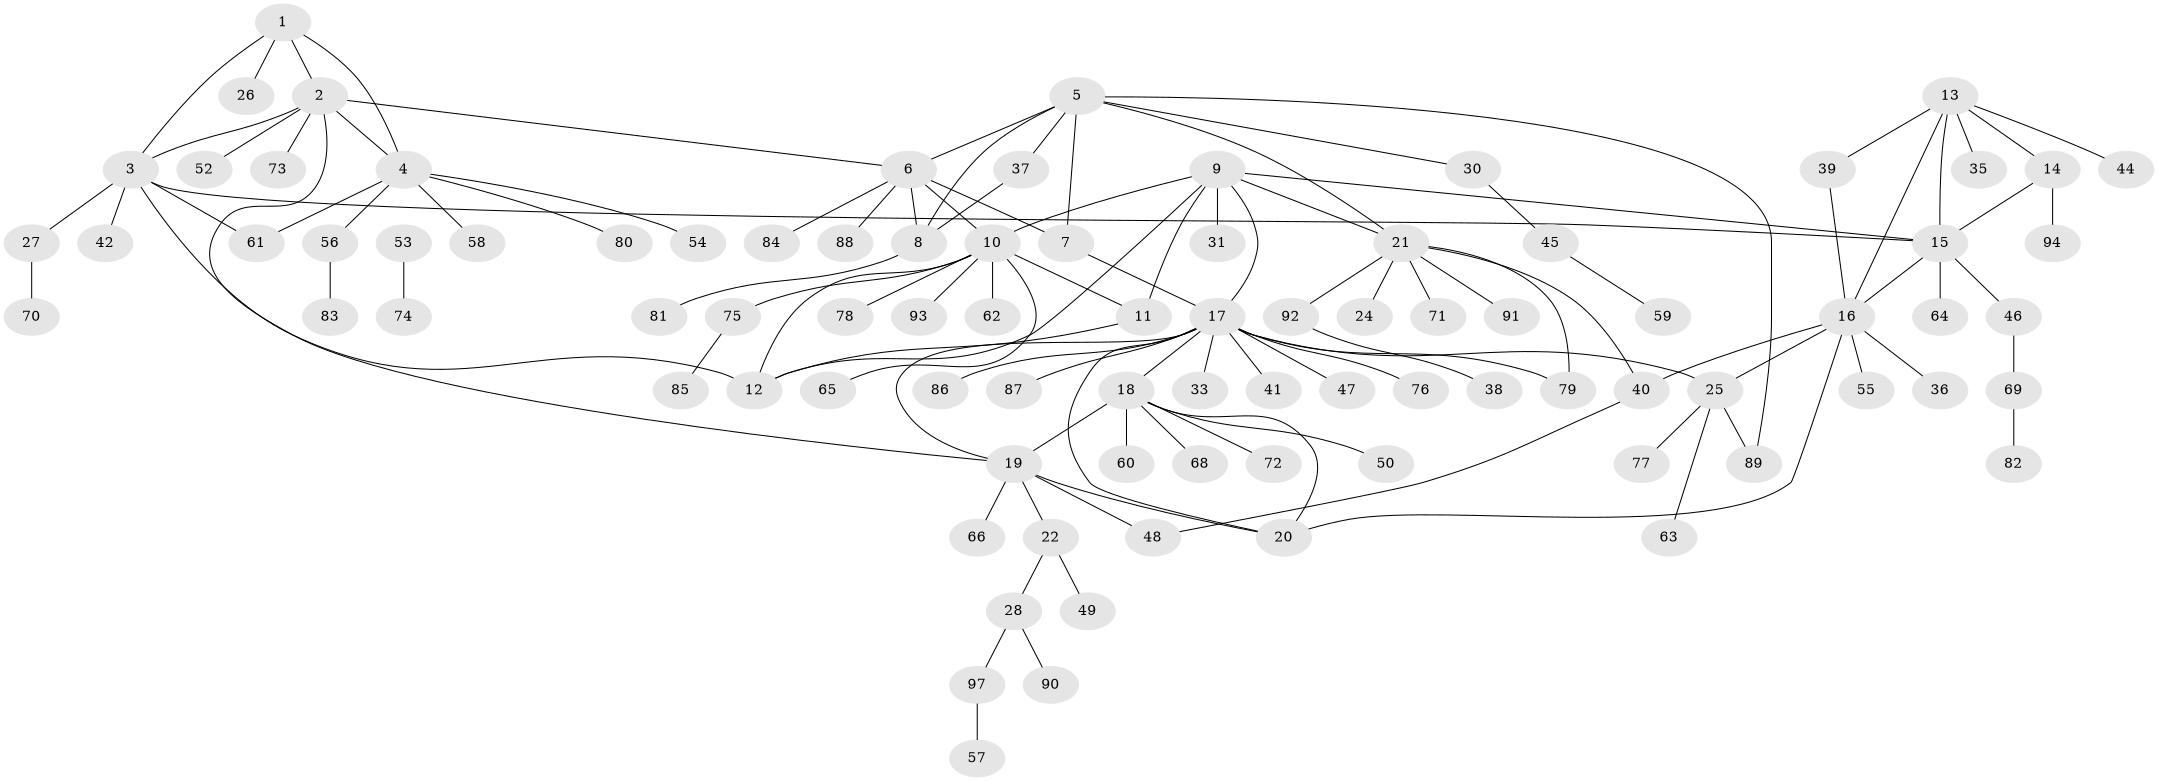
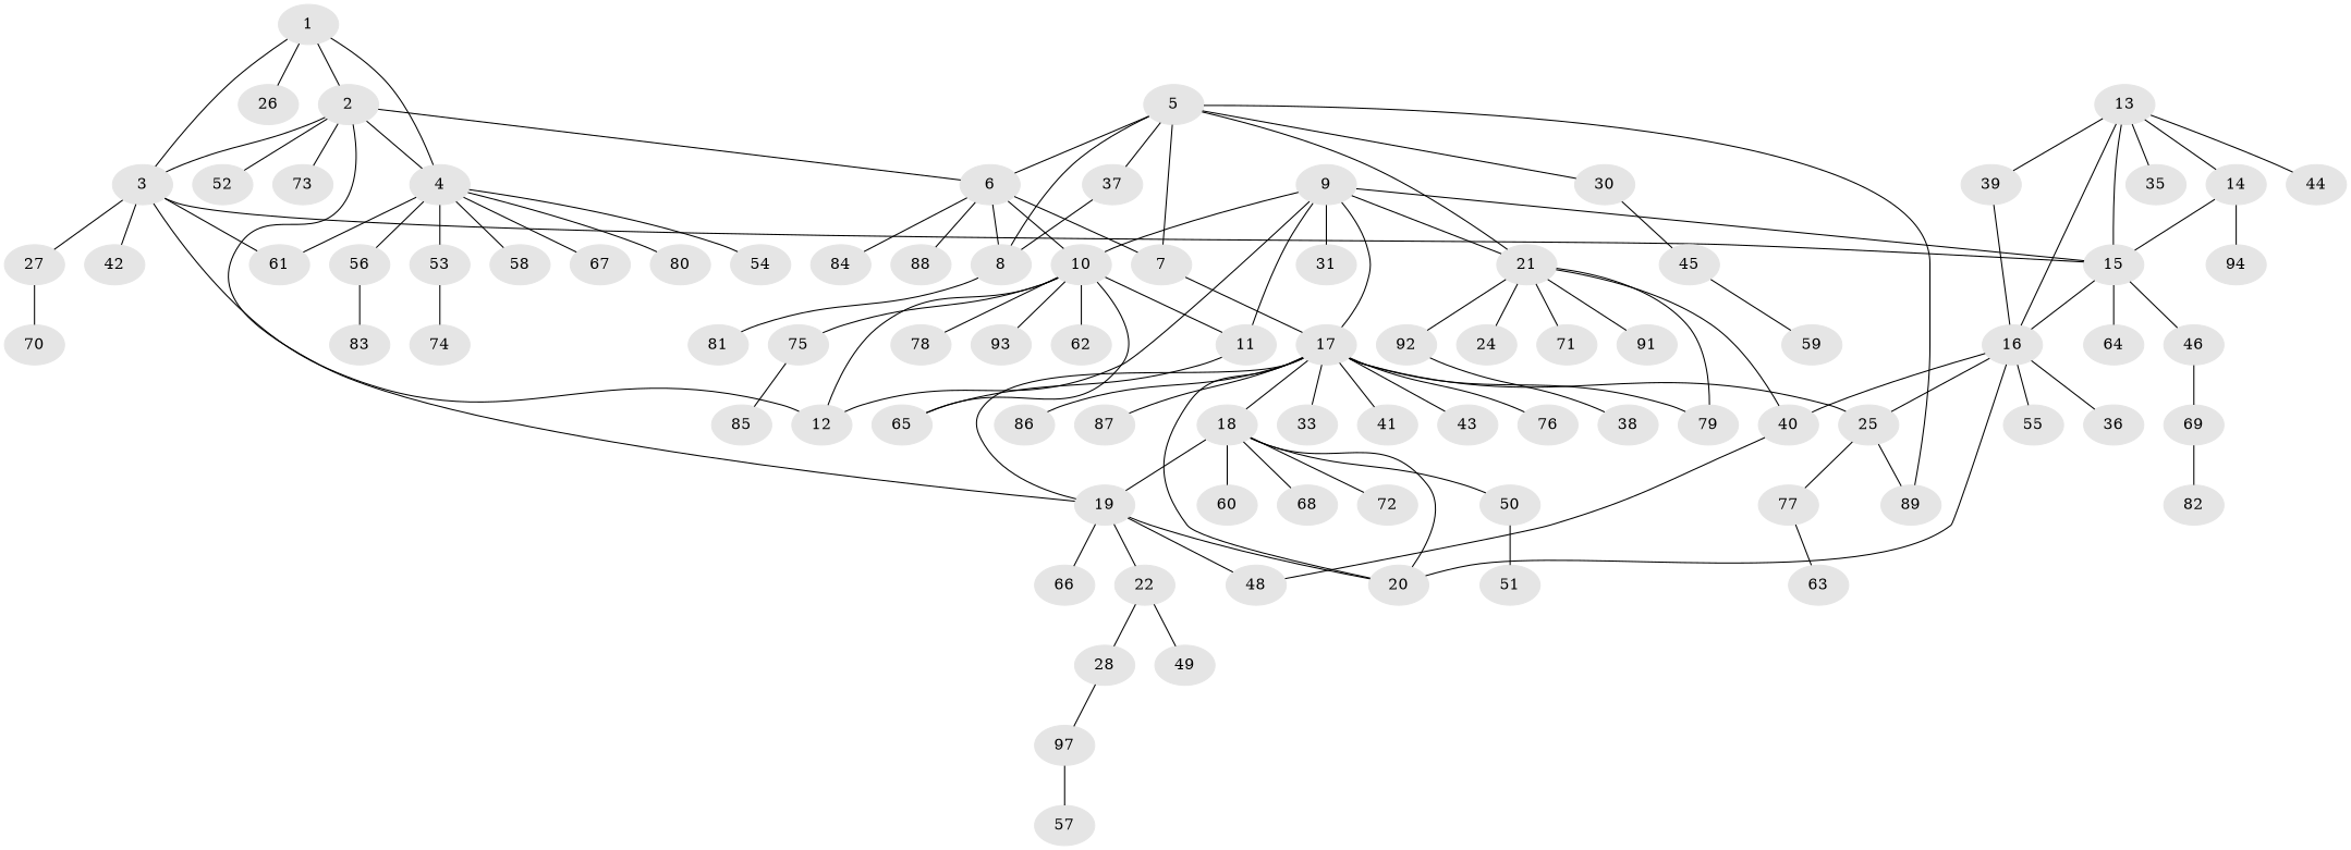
  graph {
    node [color=gray90 style=filled]
    1
    2
    3
    4
    26
    6
    19
    52
    73
    12
    15
    27
    42
    61
    53
    54
    56
    58
+   67
    80
    7
    8
    10
    84
    88
    20
    22
    48
    66
    16
    46
    64
    70
    74
    83
    5
    21
    30
    37
    89
    17
    81
    40
    79
    24
    n46 [label=92]
    71
    91
    45
    11
    n51 [label=93]
    62
    65
    75
    78
    25
    18
    33
    41
-   43 [label=47]
+   43
    76
    86
    87
    9
    31
    85
    13
    14
    35
    39
    44
    n72 [label=94]
    55
    36
    69
    63
    77
    50
    60
    68
    72
+   51
    28
    49
    38
    n86 [label=97]
-   90
    57
    59
    82
    1 -- 2
    1 -- 3
    1 -- 4
    1 -- 26
    2 -- 3
    2 -- 4
    2 -- 6
    2 -- 19
    2 -- 52
    2 -- 73
    3 -- 12
    3 -- 15
    3 -- 27
    3 -- 42
    3 -- 61
    4 -- 61
+   4 -- 53
    4 -- 54
    4 -- 56
    4 -- 58
+   4 -- 67
    4 -- 80
    6 -- 7
    6 -- 8
    6 -- 10
    6 -- 84
    6 -- 88
    19 -- 20
    19 -- 22
    19 -- 48
    19 -- 66
    15 -- 16
    15 -- 46
    15 -- 64
    27 -- 70
    53 -- 74
    56 -- 83
    7 -- 17
    8 -- 81
    10 -- 12
    10 -- 11
    10 -- n51
    10 -- 62
    10 -- 65
    10 -- 75
    10 -- 78
    22 -- 28
    22 -- 49
    16 -- 20
    16 -- 40
    16 -- 25
    16 -- 55
    16 -- 36
    46 -- 69
    5 -- 6
    5 -- 7
    5 -- 8
    5 -- 21
    5 -- 30
    5 -- 37
    5 -- 89
    21 -- 40
    21 -- 79
    21 -- 24
    21 -- n46
    21 -- 71
    21 -- 91
    30 -- 45
    37 -- 8
    17 -- 19
    17 -- 20
    17 -- 79
    17 -- 25
    17 -- 18
    17 -- 33
    17 -- 41
    17 -- 43
    17 -- 76
    17 -- 86
    17 -- 87
    40 -- 48
    n46 -- 38
    45 -- 59
-   11 -- 12
+   11 -- 65
    75 -- 85
    25 -- 89
-   25 -- 63
+   77 -- 63
    25 -- 77
    18 -- 19
    18 -- 20
    18 -- 50
    18 -- 60
    18 -- 68
    18 -- 72
    9 -- 12
    9 -- 15
    9 -- 10
    9 -- 21
    9 -- 17
    9 -- 11
    9 -- 31
    13 -- 15
    13 -- 16
    13 -- 14
    13 -- 35
    13 -- 39
    13 -- 44
    14 -- 15
    14 -- n72
    39 -- 16
    69 -- 82
+   50 -- 51
    28 -- n86
-   28 -- 90
    n86 -- 57
  }
